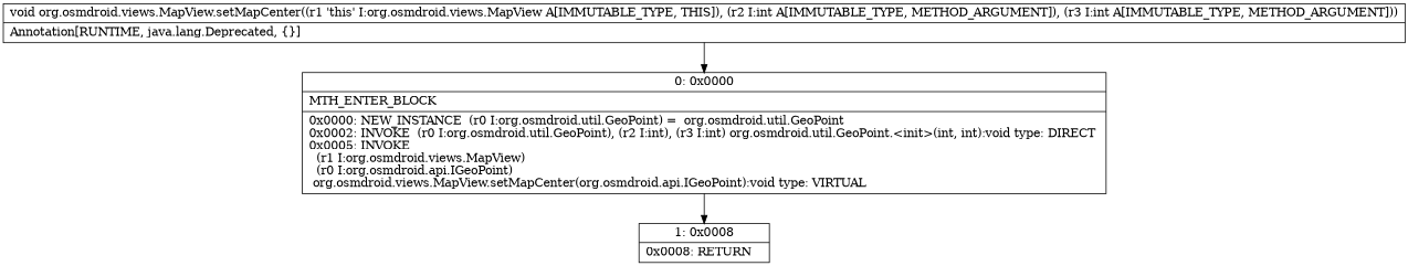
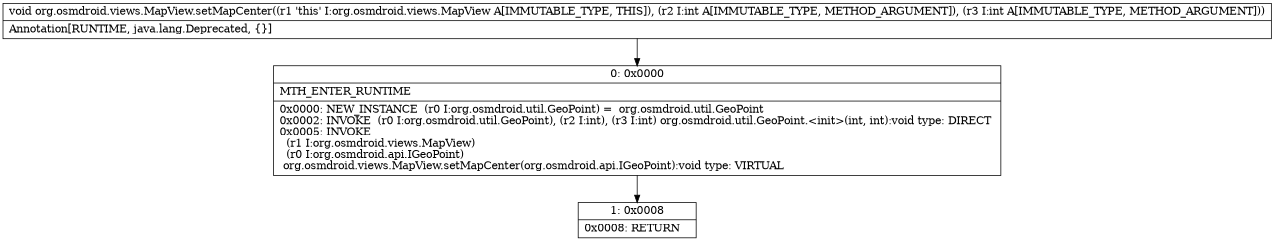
  digraph {
    node [shape=record]
-   n1 [label="{0\:\ 0x0000|MTH_ENTER_BLOCK\l|0x0000: NEW_INSTANCE  (r0 I:org.osmdroid.util.GeoPoint) =  org.osmdroid.util.GeoPoint \l0x0002: INVOKE  (r0 I:org.osmdroid.util.GeoPoint), (r2 I:int), (r3 I:int) org.osmdroid.util.GeoPoint.\<init\>(int, int):void type: DIRECT \l0x0005: INVOKE  \l  (r1 I:org.osmdroid.views.MapView)\l  (r0 I:org.osmdroid.api.IGeoPoint)\l org.osmdroid.views.MapView.setMapCenter(org.osmdroid.api.IGeoPoint):void type: VIRTUAL \l}"]
+   n1 [label="{0\:\ 0x0000|MTH_ENTER_RUNTIME\l|0x0000: NEW_INSTANCE  (r0 I:org.osmdroid.util.GeoPoint) =  org.osmdroid.util.GeoPoint \l0x0002: INVOKE  (r0 I:org.osmdroid.util.GeoPoint), (r2 I:int), (r3 I:int) org.osmdroid.util.GeoPoint.\<init\>(int, int):void type: DIRECT \l0x0005: INVOKE  \l  (r1 I:org.osmdroid.views.MapView)\l  (r0 I:org.osmdroid.api.IGeoPoint)\l org.osmdroid.views.MapView.setMapCenter(org.osmdroid.api.IGeoPoint):void type: VIRTUAL \l}"]
    n2 [label="{1\:\ 0x0008|0x0008: RETURN   \l}"]
    n3 [label="{void org.osmdroid.views.MapView.setMapCenter((r1 'this' I:org.osmdroid.views.MapView A[IMMUTABLE_TYPE, THIS]), (r2 I:int A[IMMUTABLE_TYPE, METHOD_ARGUMENT]), (r3 I:int A[IMMUTABLE_TYPE, METHOD_ARGUMENT]))  | Annotation[RUNTIME, java.lang.Deprecated, \{\}]\l}"]
    n1 -> n2
    n3 -> n1
  }
